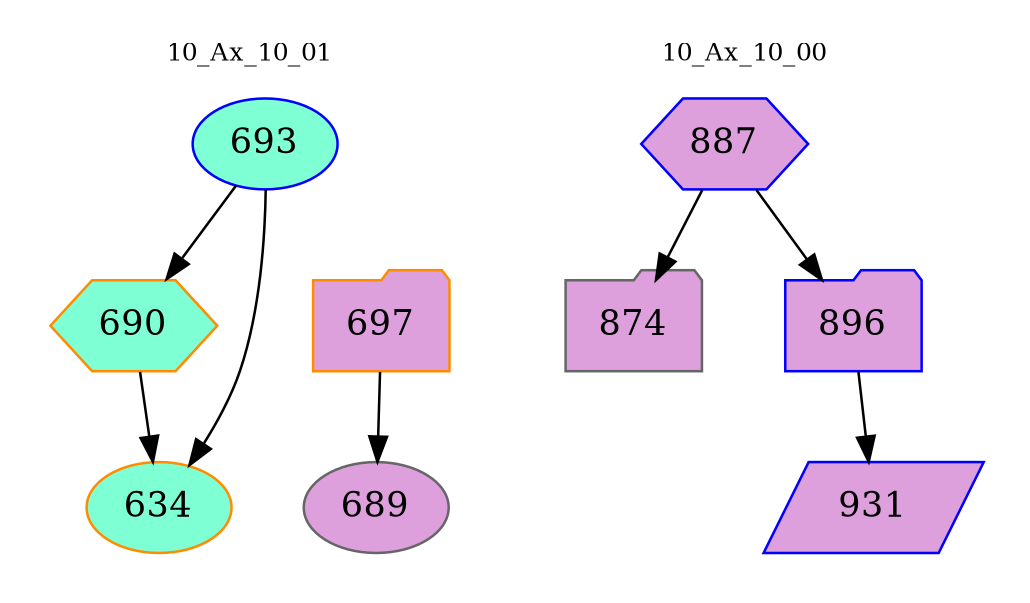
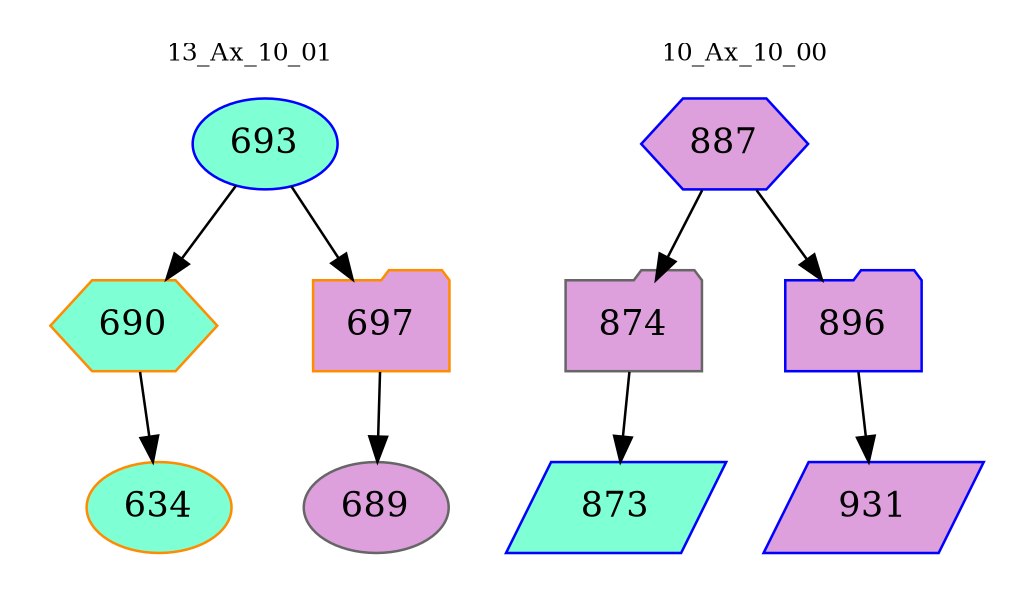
  digraph {
    node [color=blue fillcolor=plum shape=ellipse style=filled]
    edge [color=black]
    n1 [fillcolor=aquamarine label=693]
    n2 [color=darkorange fillcolor=aquamarine label=690 shape=hexagon]
    n3 [color=darkorange label=697 shape=folder]
    n4 [color=darkorange fillcolor=aquamarine label=634]
    n5 [color=gray40 label=689]
    n6 [label=887 shape=hexagon]
    n7 [color=gray40 label=874 shape=folder]
    n8 [label=896 shape=folder]
+   n9 [fillcolor=aquamarine label=873 shape=parallelogram]
    n10 [label=931 shape=parallelogram]
    subgraph cluster_1 {
      color=white
      fontsize=10
-     label="10_Ax_10_01"
+     label="13_Ax_10_01"
      n1
      n2
      n3
      n4
      n5
    }
    subgraph cluster_2 {
      color=white
      fontsize=10
      label="10_Ax_10_00"
      n6
      n7
      n8
+     n9
      n10
    }
    n1 -> n2
-   n1 -> n4
+   n1 -> n3
    n2 -> n4
    n3 -> n5
    n6 -> n7
    n6 -> n8
+   n7 -> n9
    n8 -> n10
  }
